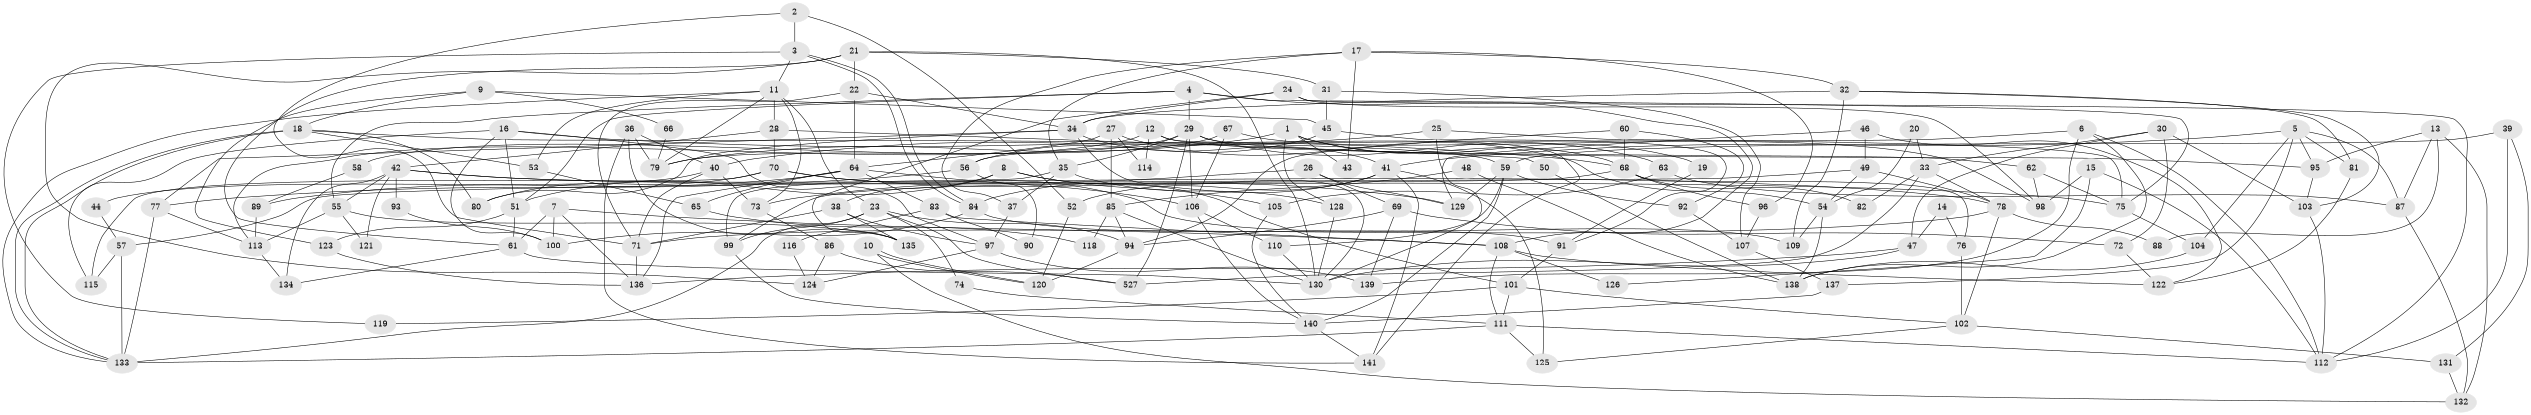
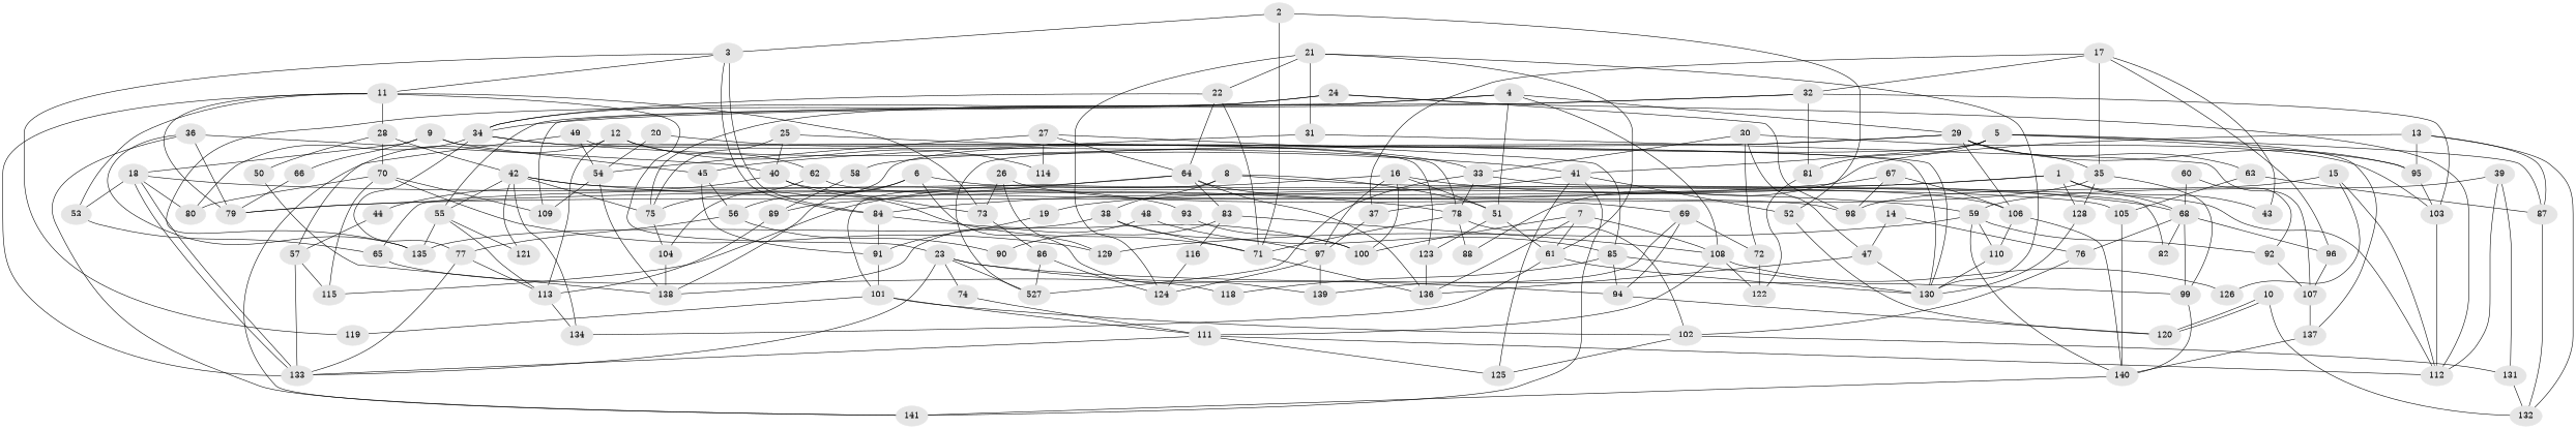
  graph {
    node [color=gray90 style=filled]
    1
    19
    43
    68
    79
    128
    91
    76
    96
    99
    82
    130
    2
    3
    52
    71
    11
    84
    119
    120
    136
    23
    28
    53
    73
    133
    100
    4
    29
    51
    55
    75
    108
    95
    35
    n36 [label=527]
    58
    63
    106
    61
    123
    113
    135
    121
    104
    126
    122
    111
    5
    41
    81
    87
    137
    141
    125
    132
    103
    138
    140
    6
    56
    112
    139
    77
    90
    7
    134
    8
    38
    101
    105
    97
    102
    9
    18
    45
    66
    59
    80
    10
    74
    94
    42
    50
    70
    65
    86
    12
    62
    114
    98
    13
    88
    14
    47
    15
    16
    115
    124
    17
    32
    37
    34
    109
    107
    129
    92
    110
    20
    33
    54
    78
    21
    22
    31
    64
    89
    83
    24
    25
    40
    44
    26
    69
    72
    27
    85
    118
    93
    30
    36
    39
    131
    57
-   46
    49
    48
    60
    116
    67
    1 -- 19
    1 -- 43
    1 -- 68
    1 -- 79
    1 -- 128
    19 -- 91
    68 -- 76
    68 -- 96
    68 -- 99
    68 -- 82
    128 -- 130
    91 -- 101
    76 -- 102
    96 -- 107
    99 -- 140
    2 -- 3
    2 -- 52
    2 -- 71
    3 -- 11
    3 -- 84
    3 -- 84
    3 -- 119
    52 -- 120
    71 -- 136
    11 -- 79
    11 -- 23
    11 -- 28
    11 -- 53
    11 -- 73
    11 -- 133
    84 -- 91
    84 -- 100
    23 -- 99
    23 -- 133
    23 -- n36
    23 -- 74
    23 -- 94
    28 -- 42
    28 -- 50
    28 -- 70
    53 -- 65
    73 -- 86
    4 -- 29
    4 -- 51
    4 -- 55
    4 -- 75
    4 -- 108
    29 -- 95
    29 -- 35
    29 -- n36
    29 -- 58
    29 -- 63
    29 -- 106
    51 -- 61
    51 -- 123
    55 -- 113
    55 -- 135
    55 -- 121
    75 -- 104
    108 -- 126
    108 -- 122
    108 -- 111
    95 -- 103
    35 -- 128
    35 -- 99
    35 -- 37
    58 -- 89
    63 -- 87
    63 -- 105
    106 -- 140
    106 -- 110
    61 -- 130
    61 -- 134
    123 -- 136
    113 -- 134
    104 -- 138
    111 -- 133
    111 -- 125
    111 -- 112
    5 -- 95
    5 -- 104
    5 -- 41
    5 -- 81
    5 -- 87
    5 -- 137
    41 -- 52
    41 -- 84
    41 -- 141
    41 -- 125
    81 -- 122
    87 -- 132
    137 -- 140
    103 -- 112
    140 -- 141
    6 -- 138
    6 -- 56
    6 -- 112
    6 -- 139
    56 -- 77
    56 -- 90
    77 -- 133
    77 -- 113
    7 -- 136
    7 -- 100
    7 -- 108
    7 -- 61
    8 -- 51
    8 -- 38
    8 -- 101
    8 -- 105
    38 -- 71
    38 -- 135
    38 -- 97
    101 -- 119
    101 -- 111
    101 -- 102
    105 -- 140
    97 -- 139
    97 -- 124
    102 -- 125
    102 -- 131
    9 -- 123
    9 -- 18
    9 -- 45
    9 -- 66
    18 -- 53
    18 -- 133
    18 -- 133
    18 -- 59
    18 -- 80
    45 -- 91
    45 -- 56
    66 -- 79
    59 -- 140
    59 -- 129
    59 -- 92
    59 -- 110
    10 -- 120
    10 -- 120
    10 -- 132
    74 -- 111
    94 -- 120
    42 -- 55
    42 -- 75
    42 -- 121
    42 -- 134
    42 -- 78
    42 -- 93
    50 -- 138
    70 -- 80
    70 -- 115
    70 -- 109
    70 -- 129
    65 -- 118
    86 -- n36
    86 -- 124
    12 -- 113
    12 -- 141
    12 -- 62
    12 -- 114
    62 -- 75
    62 -- 98
    13 -- 95
    13 -- 87
    13 -- 132
    13 -- 88
    14 -- 76
    14 -- 47
    47 -- 130
    47 -- 136
    15 -- 126
    15 -- 112
    15 -- 98
    16 -- 68
    16 -- 100
    16 -- 51
    16 -- 97
    16 -- 115
    17 -- 43
    17 -- 96
    17 -- 35
    17 -- 32
    17 -- 37
    32 -- 81
    32 -- 103
    32 -- 34
    32 -- 109
    37 -- 97
    34 -- 130
    34 -- 41
    34 -- 77
    34 -- 80
    107 -- 137
    92 -- 107
    110 -- 130
    20 -- 33
    20 -- 54
    33 -- 82
    33 -- n36
    33 -- 78
    54 -- 138
    54 -- 109
    78 -- 71
    78 -- 102
    78 -- 88
    21 -- 130
    21 -- 61
    21 -- 124
    21 -- 22
    21 -- 31
    22 -- 71
    22 -- 34
    22 -- 64
    31 -- 45
    31 -- 107
    64 -- 136
    64 -- 106
    64 -- 65
    64 -- 89
    64 -- 83
    89 -- 113
    83 -- 108
    83 -- 90
    83 -- 116
    24 -- 135
    24 -- 112
    24 -- 98
    24 -- 34
    25 -- 130
    25 -- 75
    25 -- 40
    40 -- 71
    40 -- 73
    40 -- 44
    44 -- 57
    26 -- 73
    26 -- 129
    26 -- 69
    69 -- 139
    69 -- 94
    69 -- 72
    72 -- 122
    27 -- 114
    27 -- 54
    27 -- 64
    27 -- 85
    85 -- 130
    85 -- 94
    85 -- 118
    93 -- 100
    30 -- 103
    30 -- 47
    30 -- 33
    30 -- 72
    36 -- 79
    36 -- 135
    36 -- 141
    36 -- 40
    39 -- 112
    39 -- 59
    39 -- 131
    131 -- 132
    57 -- 133
    57 -- 115
-   46 -- 122
-   46 -- 129
-   46 -- 49
    49 -- 54
    49 -- 78
    49 -- 57
    48 -- 138
    48 -- 85
    60 -- 68
-   60 -- 94
    60 -- 92
    116 -- 124
    67 -- 79
    67 -- 106
    67 -- 98
  }
